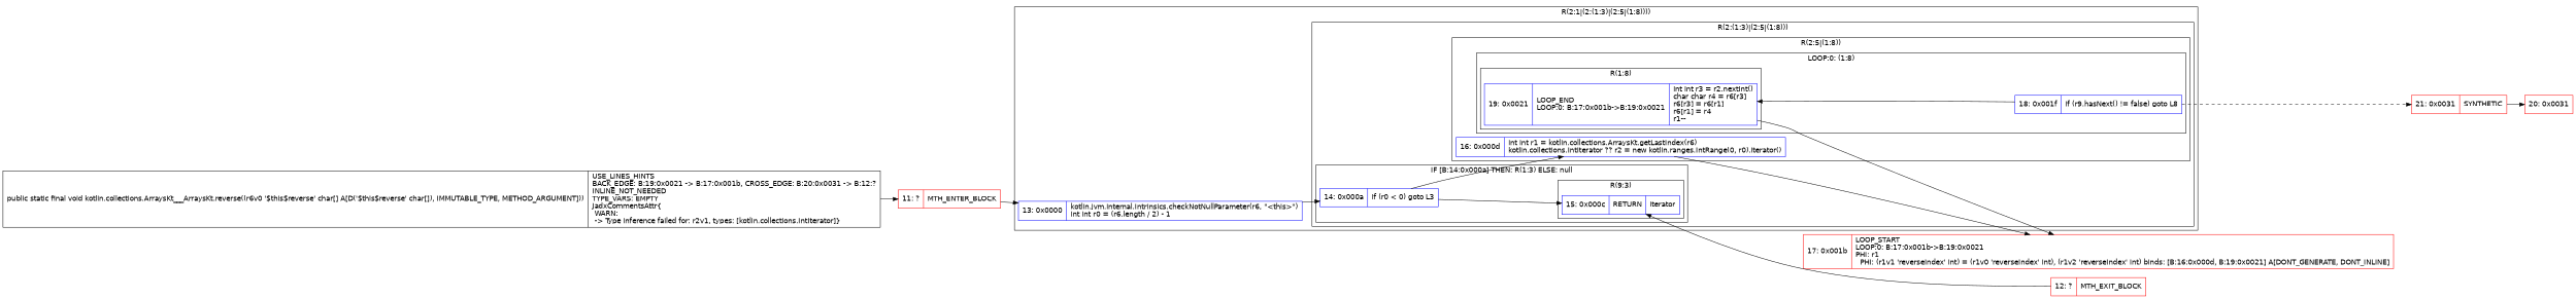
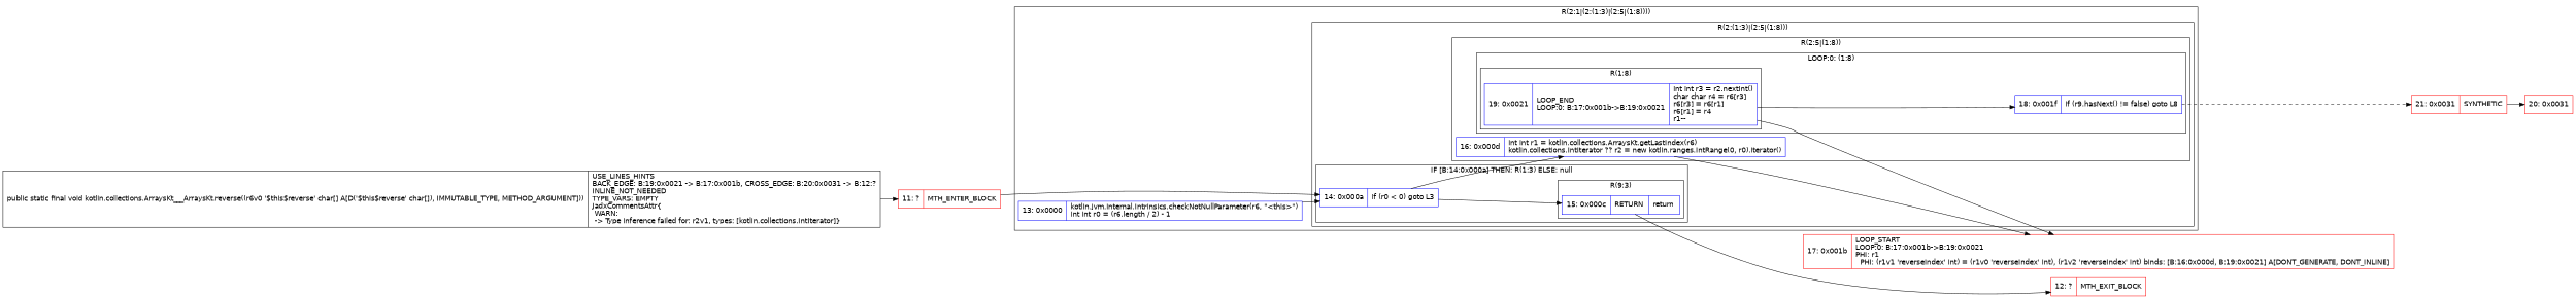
  digraph {
    fontname="DejaVu Sans"
    rankdir=LR
    node [color=blue fontname="DejaVu Sans" shape=record]
    edge [fontname="DejaVu Sans"]
-   n1 [label="{15\:\ 0x000c|RETURN\l|iterator\l}"]
+   n1 [label="{15\:\ 0x000c|RETURN\l|return\l}"]
    n2 [label="{14\:\ 0x000a|if (r0 \< 0) goto L3\l}"]
    n3 [label="{19\:\ 0x0021|LOOP_END\lLOOP:0: B:17:0x001b\-\>B:19:0x0021\l|int int r3 = r2.nextInt()\lchar char r4 = r6[r3]\lr6[r3] = r6[r1]\lr6[r1] = r4\lr1\-\-\l}"]
    n4 [label="{18\:\ 0x001f|if (r9.hasNext() != false) goto L8\l}"]
    n5 [label="{16\:\ 0x000d|int int r1 = kotlin.collections.ArraysKt.getLastIndex(r6)\lkotlin.collections.IntIterator ?? r2 = new kotlin.ranges.IntRange(0, r0).iterator()\l}"]
    n6 [label="{13\:\ 0x0000|kotlin.jvm.internal.Intrinsics.checkNotNullParameter(r6, \"\<this\>\")\lint int r0 = (r6.length \/ 2) \- 1\l}"]
    n7 [color=red label="{12\:\ ?|MTH_EXIT_BLOCK\l}"]
    n8 [color=red label="{17\:\ 0x001b|LOOP_START\lLOOP:0: B:17:0x001b\-\>B:19:0x0021\lPHI: r1 \l  PHI: (r1v1 'reverseIndex' int) = (r1v0 'reverseIndex' int), (r1v2 'reverseIndex' int) binds: [B:16:0x000d, B:19:0x0021] A[DONT_GENERATE, DONT_INLINE]\l}"]
    n9 [color=red label="{21\:\ 0x0031|SYNTHETIC\l}"]
    n10 [color=red label="{20\:\ 0x0031}"]
    n11 [color=red label="{11\:\ ?|MTH_ENTER_BLOCK\l}"]
    n12 [label="{public static final void kotlin.collections.ArraysKt___ArraysKt.reverse((r6v0 '$this$reverse' char[] A[D('$this$reverse' char[]), IMMUTABLE_TYPE, METHOD_ARGUMENT]))  | USE_LINES_HINTS\lBACK_EDGE: B:19:0x0021 \-\> B:17:0x001b, CROSS_EDGE: B:20:0x0031 \-\> B:12:?\lINLINE_NOT_NEEDED\lTYPE_VARS: EMPTY\lJadxCommentsAttr\{\l WARN: \l \-\> Type inference failed for: r2v1, types: [kotlin.collections.IntIterator]\}\l}" color=""]
    subgraph cluster_1 {
      label="R(2:1|(2:(1:3)|(2:5|(1:8))))"
      n6
      subgraph cluster_2 {
        label="R(2:(1:3)|(2:5|(1:8)))"
        subgraph cluster_3 {
          label="IF [B:14:0x000a] THEN: R(1:3) ELSE: null"
          n2
          subgraph cluster_4 {
            label="R(9:3)"
            n1
          }
        }
        subgraph cluster_5 {
          label="R(2:5|(1:8))"
          n5
          subgraph cluster_6 {
            label="LOOP:0: (1:8)"
            n4
            subgraph cluster_7 {
              label="R(1:8)"
              n3
            }
          }
        }
      }
    }
-   n7 -> n1
+   n1 -> n7
    n2 -> n1
    n2 -> n5 [style=solid]
    n3 -> n8
-   n4 -> n3
+   n3 -> n4
    n4 -> n9 [style=dashed]
    n5 -> n8
    n6 -> n2
    n9 -> n10
-   n11 -> n6
+   n11 -> n2
    n12 -> n11
  }
